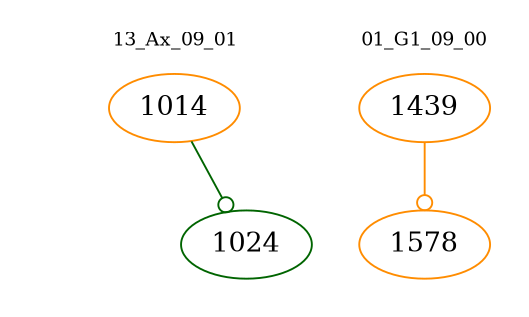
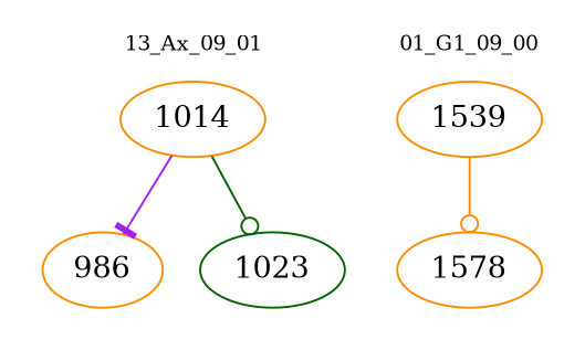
  digraph {
    node [color=darkorange]
    edge [arrowhead=odot]
    n1 [label=1014]
-   n3 [color=darkgreen label=1024]
-   n4 [label=1439]
+   n2 [label=986]
+   n3 [color=darkgreen label=1023]
+   n4 [label=1539]
    n5 [label=1578]
    subgraph cluster_1 {
      color=white
      fontsize=10
      label="13_Ax_09_01"
      n1
+     n2
      n3
    }
    subgraph cluster_2 {
      color=white
      fontsize=10
      label="01_G1_09_00"
      n4
      n5
    }
+   n1 -> n2 [arrowhead=tee color=purple]
    n1 -> n3 [color=darkgreen]
    n4 -> n5 [color=darkorange]
  }
